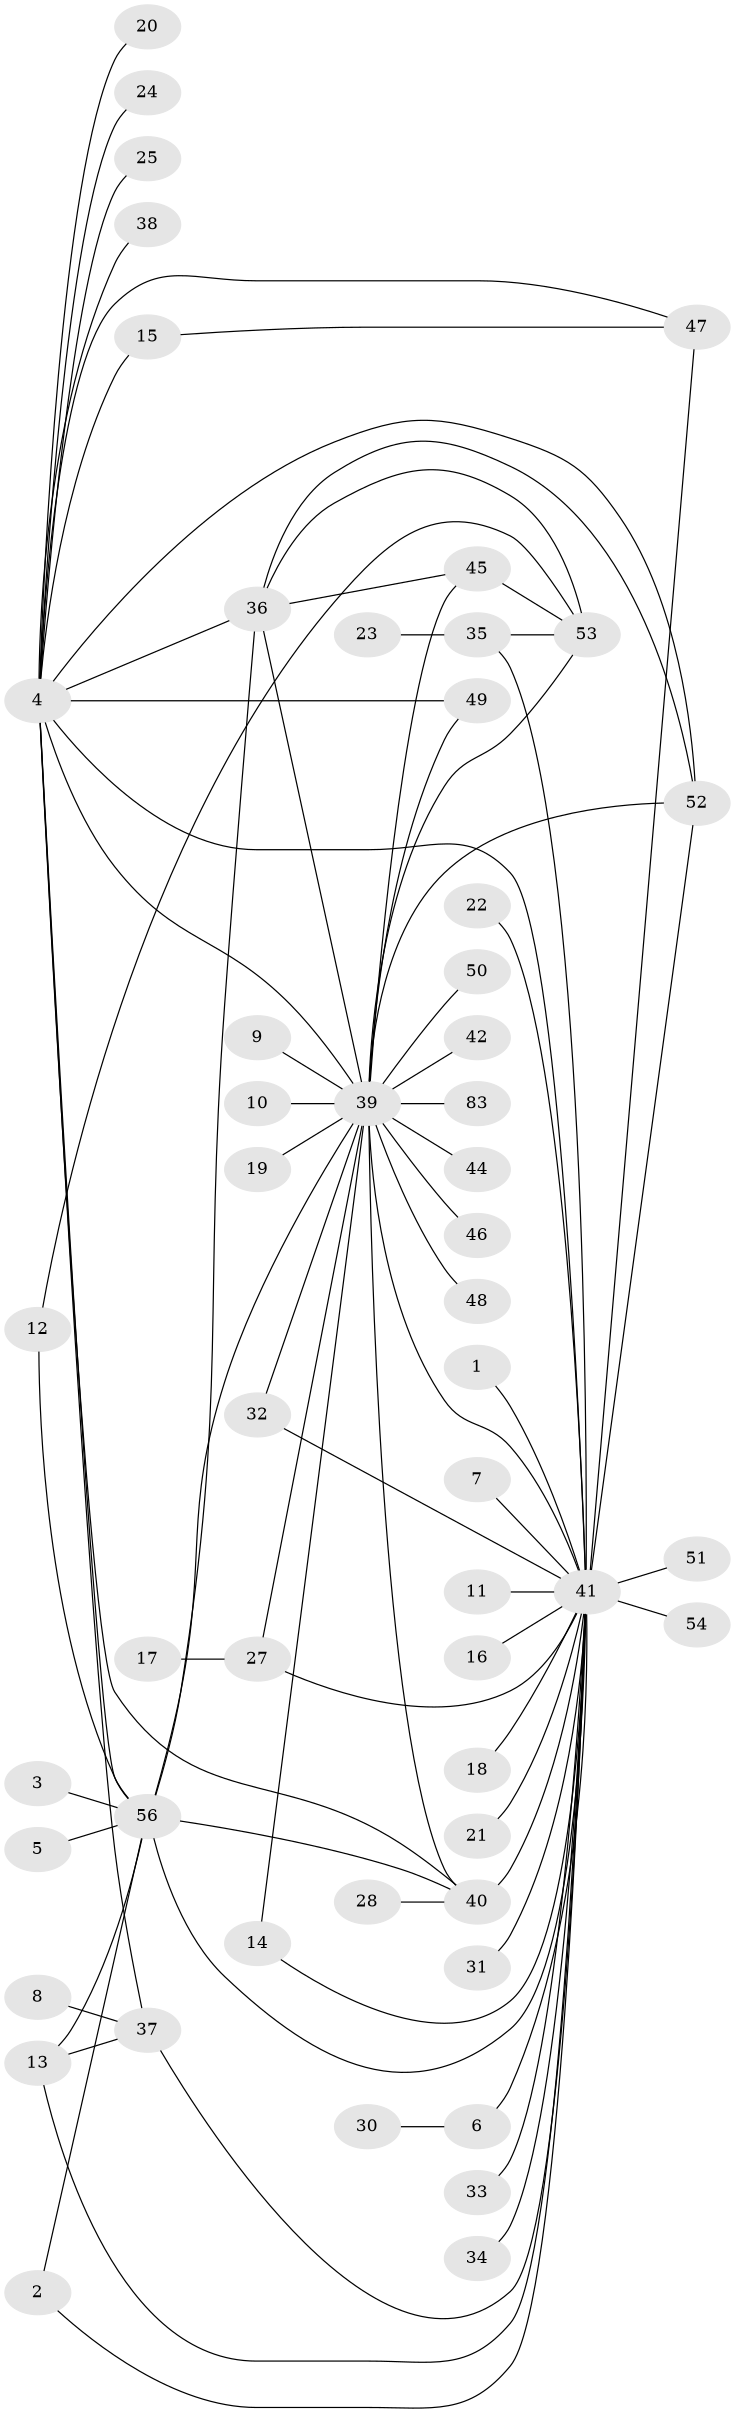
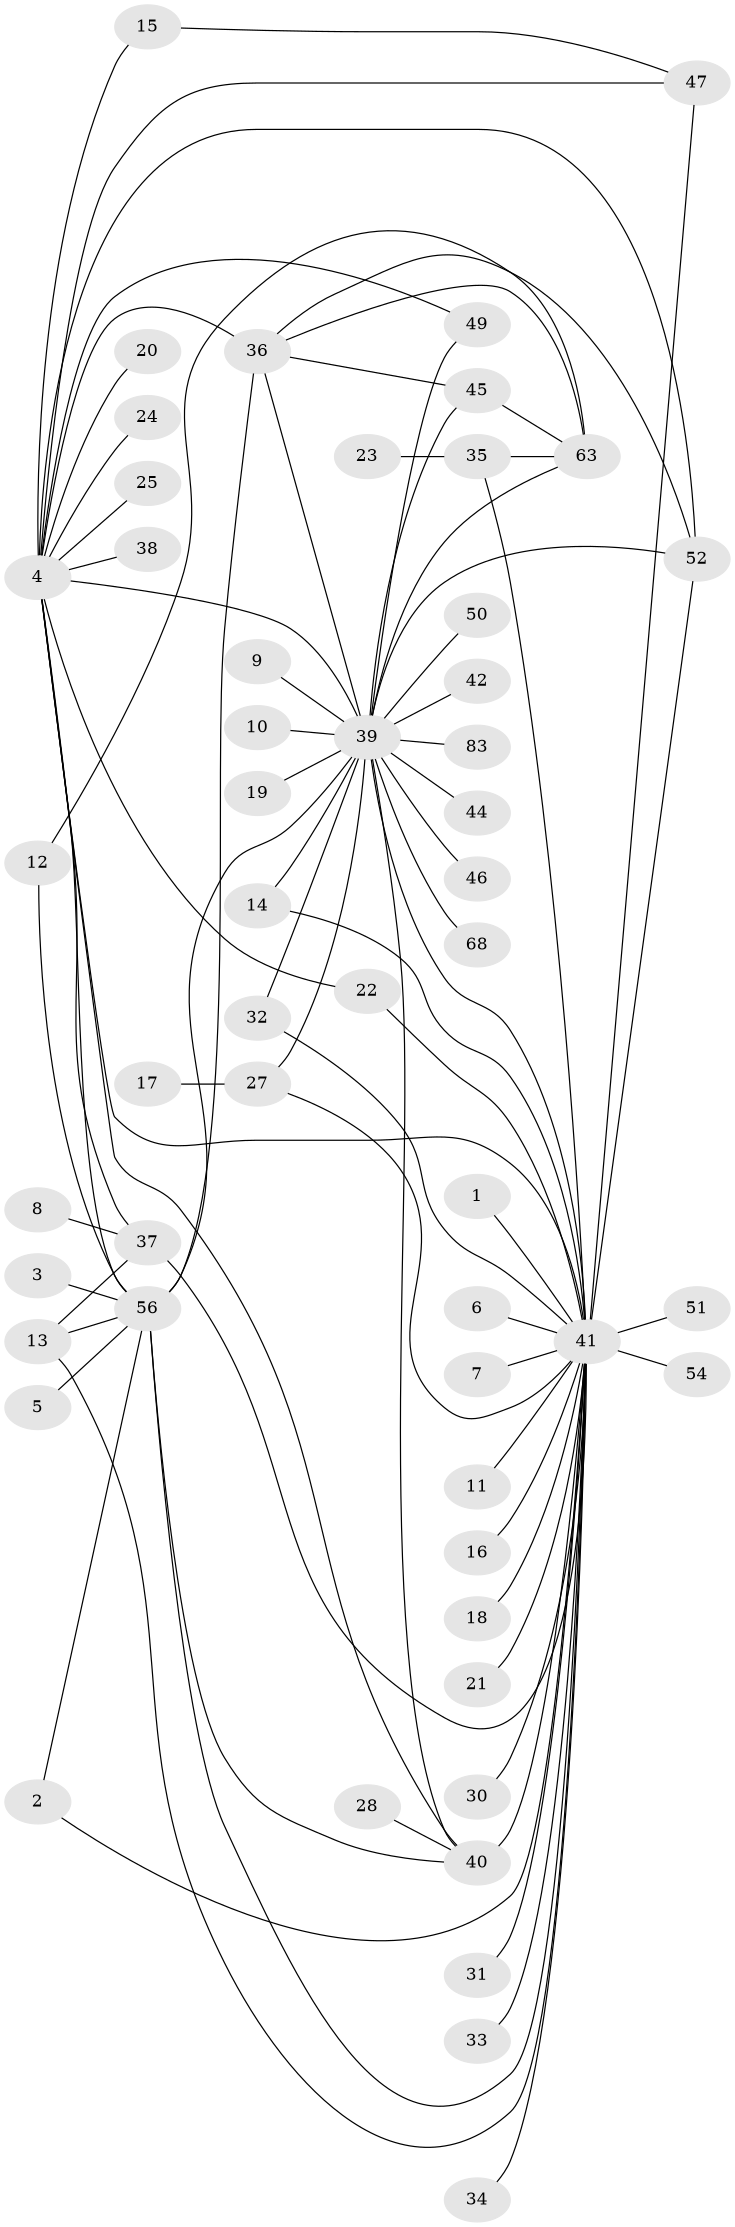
  graph {
    rankdir=LR
    node [color=gray90 style=filled]
    edge [weight=1.0]
    1
    41
    47
    52
    51
    54
    2
    n8 [label=56]
    36
    39
    40
    3
    4
    15
    20
    22
    24
    25
    37
    38
    49
-   53
+   53 [label=63]
    45
    42
    n25 [label=83]
    44
    46
-   48
+   48 [label=68]
    50
    5
    6
    7
    8
    9
    10
    11
    12
    13
    14
    16
    17
    27
    18
    19
    21
    23
    35
    28
    30
    31
    32
    33
    34
    1 -- 41
    41 -- 47 [weight=2.0]
    41 -- 52 [weight=2.0]
    41 -- 51
    41 -- 54
    2 -- 41
    2 -- n8
    n8 -- 41
    n8 -- 36
    n8 -- 39 [weight=2.0]
    n8 -- 40
    36 -- 52
    36 -- 39
    36 -- 53
    36 -- 45
    39 -- 41 [weight=2.0]
    39 -- 52 [weight=2.0]
    39 -- 40
    39 -- 49
    39 -- 53 [weight=3.0]
    39 -- 45
    39 -- 42
    39 -- n25
    39 -- 44
    39 -- 46
    39 -- 48
    39 -- 50
    40 -- 41 [weight=3.0]
    3 -- n8
    4 -- 41 [weight=5.0]
    4 -- 47 [weight=2.0]
    4 -- 52
    4 -- n8
    4 -- 36
    4 -- 39
    4 -- 40 [weight=2.0]
    4 -- 15 [weight=2.0]
    4 -- 20
+   4 -- 22
    4 -- 24
    4 -- 25
    4 -- 37
    4 -- 38
    4 -- 49
    15 -- 47
    22 -- 41
    37 -- 41
    45 -- 53
    5 -- n8
    6 -- 41
    7 -- 41
    8 -- 37
    9 -- 39
    10 -- 39
    11 -- 41
    12 -- n8
    12 -- 53
    13 -- 41
    13 -- n8
    13 -- 37
    14 -- 41
    14 -- 39
    16 -- 41
    17 -- 27
    27 -- 41
    27 -- 39
    18 -- 41
    19 -- 39
    21 -- 41
    23 -- 35
    35 -- 41
    35 -- 53
    28 -- 40
-   30 -- 6
+   30 -- 41
    31 -- 41
    32 -- 41
    32 -- 39
    33 -- 41
    34 -- 41
  }
